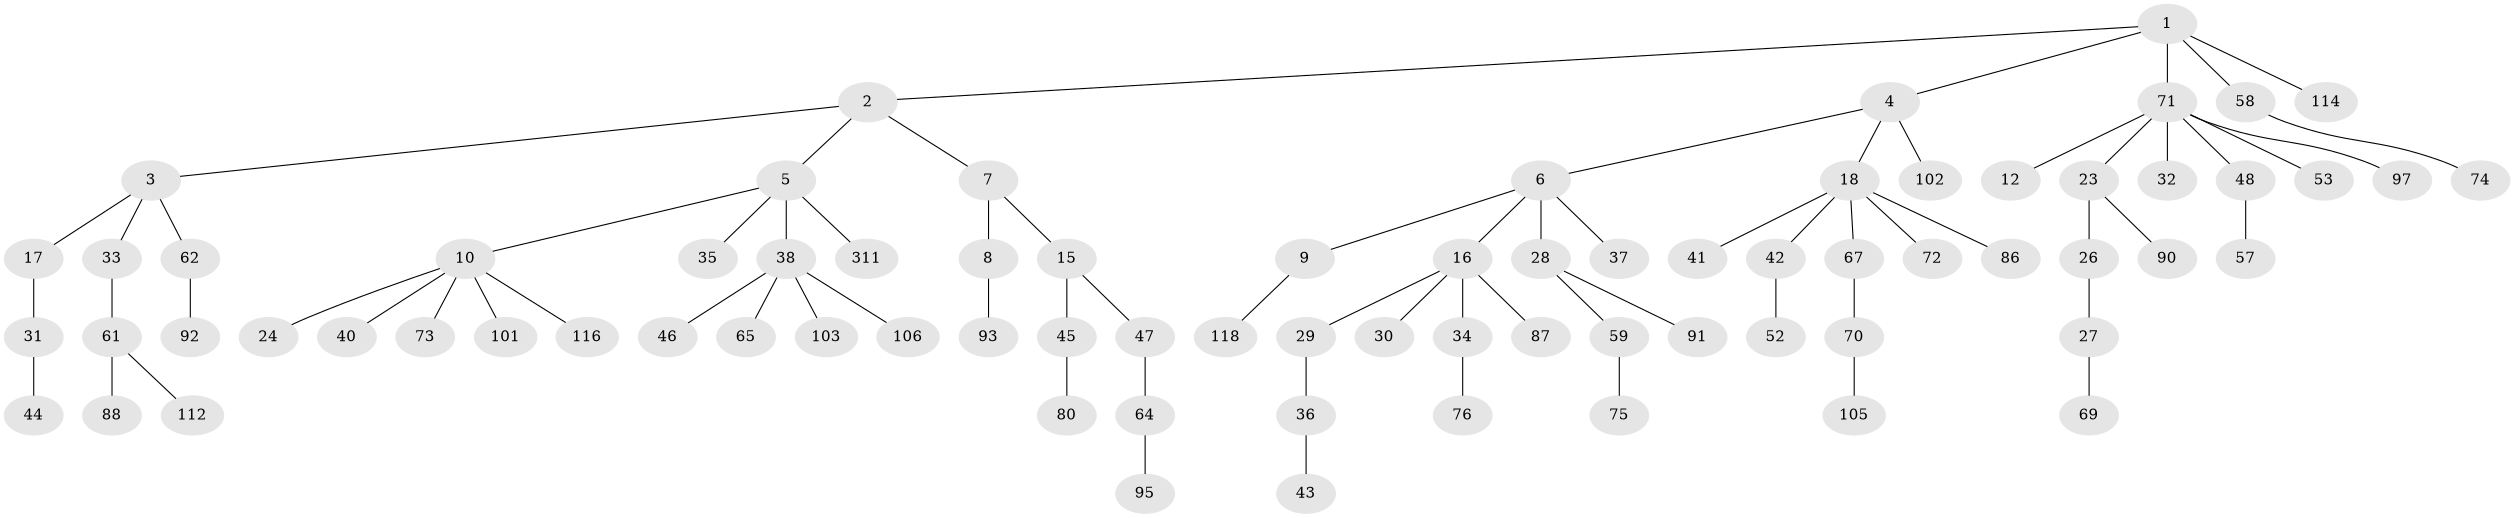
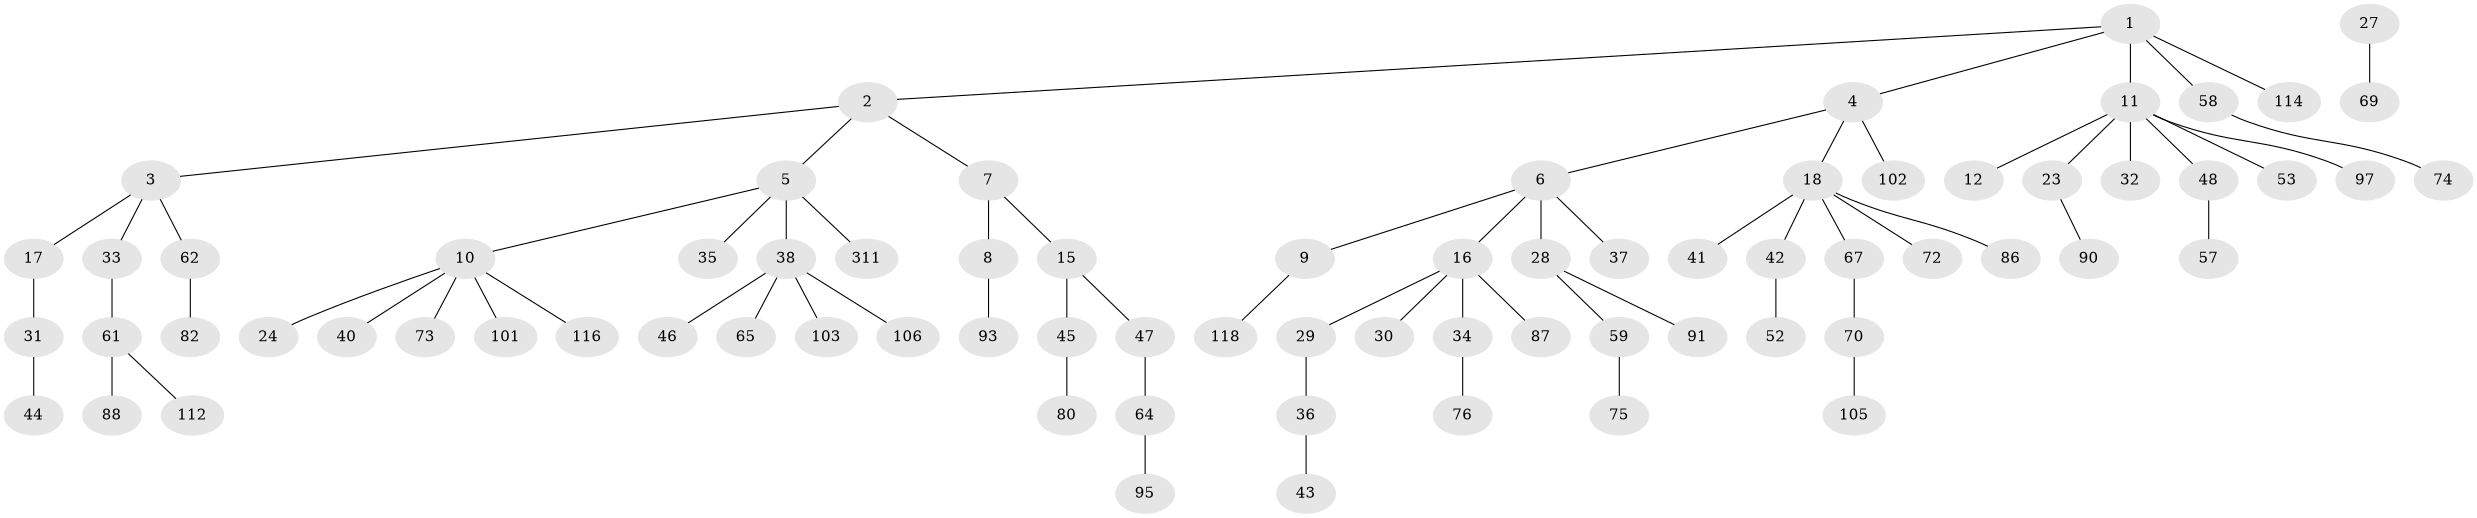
  graph {
    node [color=gray90 style=filled]
    1 [super="+81"]
    2 [super="+22"]
    4 [super="+25"]
-   11 [super="+19" label=71]
+   11 [super="+19"]
    58 [super="+71"]
    114
    3 [super="+13"]
    5 [super="+39"]
    7 [super="+78"]
    6 [super="+21"]
    18 [super="+49"]
    102
    12
    23
    32
    48
    53 [super="+96"]
    97 [super="+108"]
    74
    17 [super="+99"]
    33
    62
    10 [super="+14"]
    35 [super="+51"]
    38 [super="+94"]
    n26 [label=311]
    8
    15 [super="+68"]
    31 [super="+115"]
    61 [super="+85"]
-   82 [label=92]
+   82
    9
    16 [super="+20"]
    28 [super="+79"]
    37
    41 [super="+119"]
    42
    67
    72
    86
    24
    40 [super="+104"]
    73
    101 [super="+109"]
    116
    46
    65
    103
    106
    118
    29 [super="+84"]
    30 [super="+54"]
    34 [super="+110"]
    87
    59 [super="+66"]
    91 [super="+117"]
    93
    45 [super="+55"]
    47 [super="+100"]
-   26 [super="+63"]
    90 [super="+92"]
    57 [super="+107"]
    80
    64
    36
    76
    44 [super="+56"]
    52 [super="+98"]
    70
    27 [super="+89"]
    69
    75
    43 [super="+60"]
    88
    112 [super="+113"]
    95
    105
    1 -- 2
    1 -- 4
    1 -- 11
    1 -- 58
    1 -- 114
    2 -- 3
    2 -- 5
    2 -- 7
    4 -- 6
    4 -- 18
    4 -- 102
    11 -- 12
    11 -- 23
    11 -- 32
    11 -- 48
    11 -- 53
    11 -- 97
    58 -- 74
    3 -- 17
    3 -- 33
    3 -- 62
    5 -- 10
    5 -- 35
    5 -- 38
    5 -- n26
    7 -- 8
    7 -- 15
    6 -- 9
    6 -- 16
    6 -- 28
    6 -- 37
    18 -- 41
    18 -- 42
    18 -- 67
    18 -- 72
    18 -- 86
-   23 -- 26
    23 -- 90
    48 -- 57
    17 -- 31
    33 -- 61
    62 -- 82
    10 -- 24
    10 -- 40
    10 -- 73
    10 -- 101
    10 -- 116
    38 -- 46
    38 -- 65
    38 -- 103
    38 -- 106
    8 -- 93
    15 -- 45
    15 -- 47
    31 -- 44
    61 -- 88
    61 -- 112
    9 -- 118
    16 -- 29
    16 -- 30
    16 -- 34
    16 -- 87
    28 -- 59
    28 -- 91
    42 -- 52
    67 -- 70
    29 -- 36
    34 -- 76
    59 -- 75
    45 -- 80
    47 -- 64
-   26 -- 27
    64 -- 95
    36 -- 43
    70 -- 105
    27 -- 69
  }
